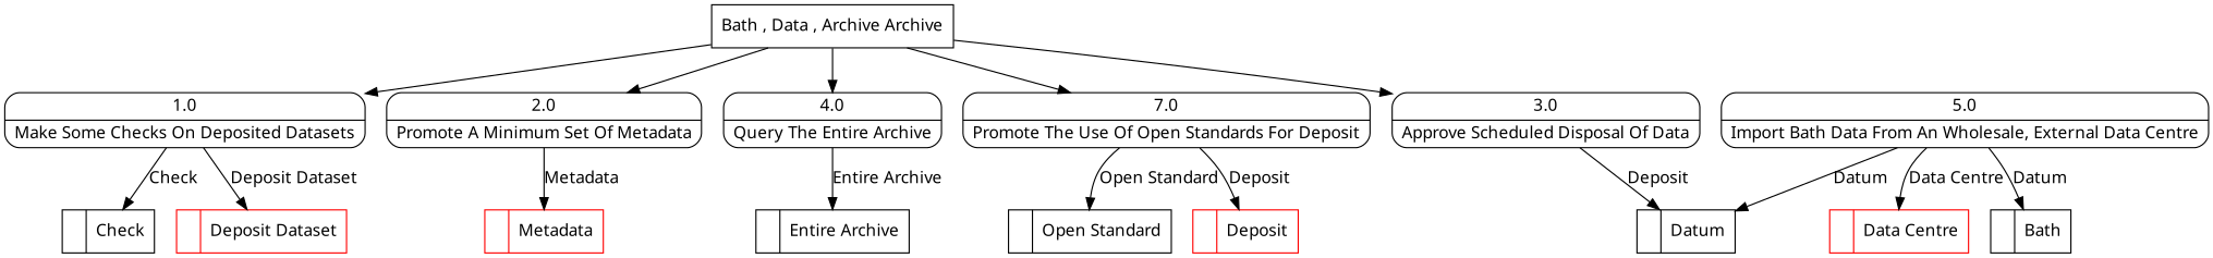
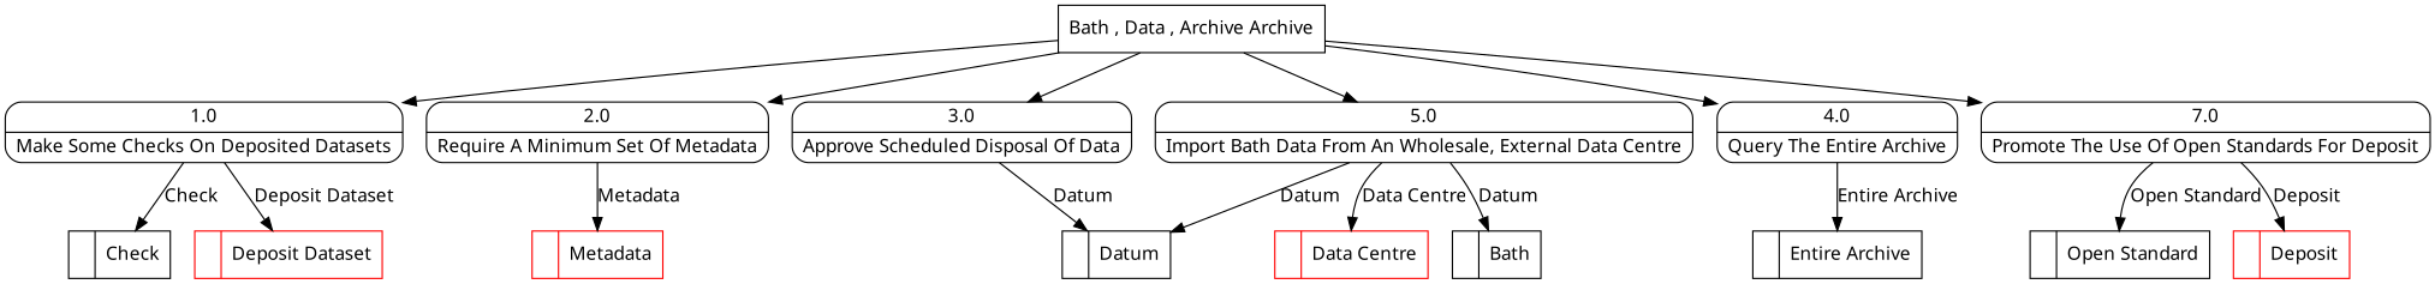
  digraph {
    fontname="Noto Sans"
    node [fontname="Noto Sans" shape=record]
    edge [fontname="Noto Sans"]
    n1 [label="<f0>  |<f1> Check "]
    n2 [color=red label="<f0>  |<f1> Deposit Dataset "]
    n3 [color=red label="<f0>  |<f1> Metadata "]
    n4 [label="<f0>  |<f1> Datum "]
    n5 [label="<f0>  |<f1> Entire Archive "]
    n6 [label="<f0>  |<f1> Open Standard "]
    n7 [color=red label="<f0>  |<f1> Deposit "]
    n8 [color=red label="<f0>  |<f1> Data Centre "]
    n9 [color=black label="<f0>  |<f1> Bath "]
    n10 [label="Bath , Data , Archive Archive" shape=box]
    n11 [label="{<f0> 1.0|<f1> Make Some Checks On Deposited Datasets }" shape=Mrecord]
-   n12 [label="{<f0> 2.0|<f1> Promote A Minimum Set Of Metadata }" shape=Mrecord]
+   n12 [label="{<f0> 2.0|<f1> Require A Minimum Set Of Metadata }" shape=Mrecord]
    n13 [label="{<f0> 3.0|<f1> Approve Scheduled Disposal Of Data }" shape=Mrecord]
    n14 [label="{<f0> 4.0|<f1> Query The Entire Archive }" shape=Mrecord]
    n15 [label="{<f0> 5.0|<f1> Import Bath Data From An Wholesale, External Data Centre }" shape=Mrecord]
    n16 [label="{<f0> 7.0|<f1> Promote The Use Of Open Standards For Deposit }" shape=Mrecord]
    n10 -> n11
    n10 -> n12
    n10 -> n13
    n10 -> n14
+   n10 -> n15
    n10 -> n16
    n11 -> n1 [label=Check]
    n11 -> n2 [label="Deposit Dataset"]
    n12 -> n3 [label=Metadata]
-   n13 -> n4 [label=Deposit]
+   n13 -> n4 [label=Datum]
    n14 -> n5 [label="Entire Archive"]
    n15 -> n4 [label=Datum]
    n15 -> n8 [label="Data Centre"]
    n15 -> n9 [label=Datum]
    n16 -> n6 [label="Open Standard"]
    n16 -> n7 [label=Deposit]
  }
